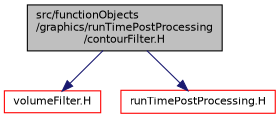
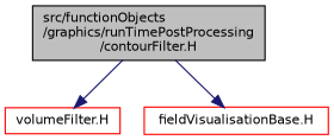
  digraph {
    node [color=red fontname=Helvetica fontsize=10 shape=record]
    edge [color=midnightblue fontname=Helvetica fontsize=10 labelfontname=Helvetica labelfontsize=10 style=solid]
    n1 [color=black fillcolor=grey75 fontcolor=black height=0.2 label="src/functionObjects\l/graphics/runTimePostProcessing\l/contourFilter.H" style=filled width=0.4]
    n2 [height=0.2 label="volumeFilter.H" width=0.4]
-   n3 [height=0.2 label="runTimePostProcessing.H" width=0.4]
+   n3 [height=0.2 label="fieldVisualisationBase.H" width=0.4]
    n1 -> n2
    n1 -> n3
  }
